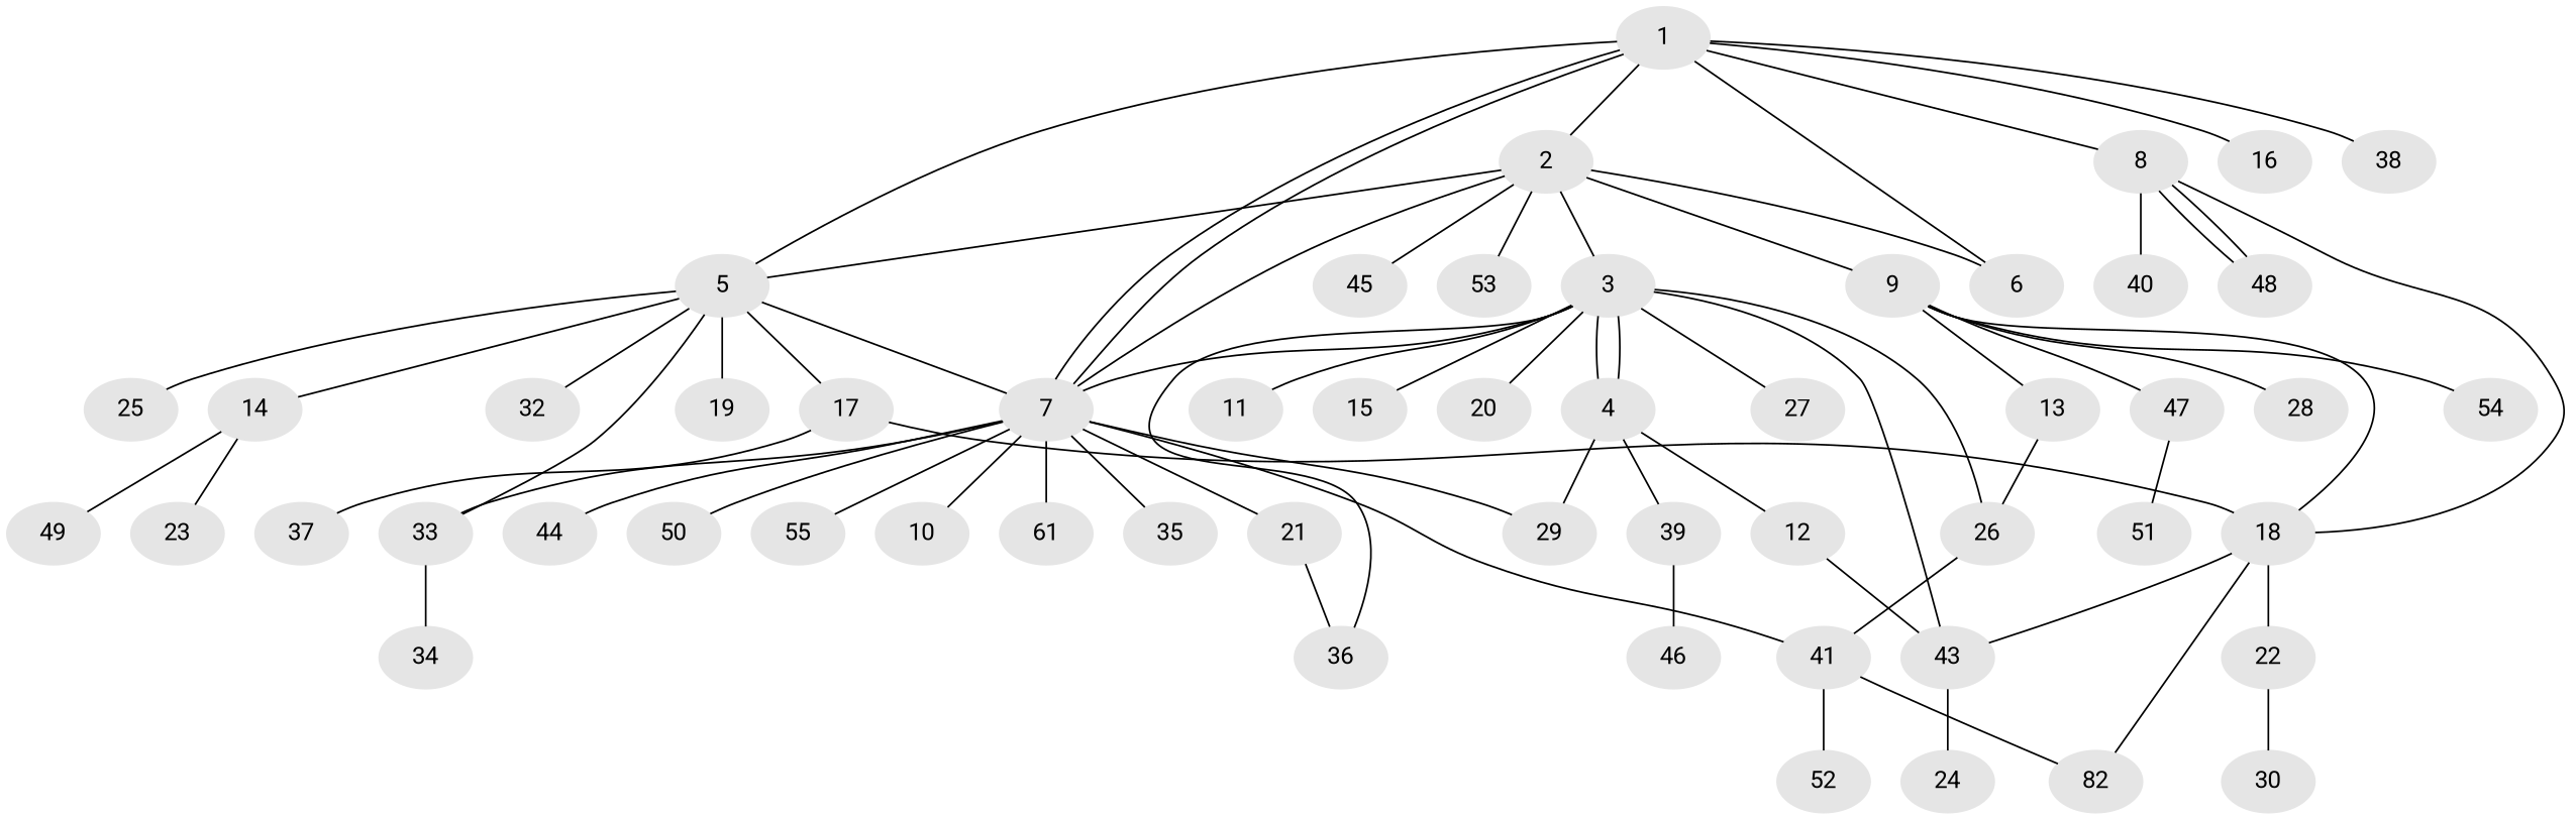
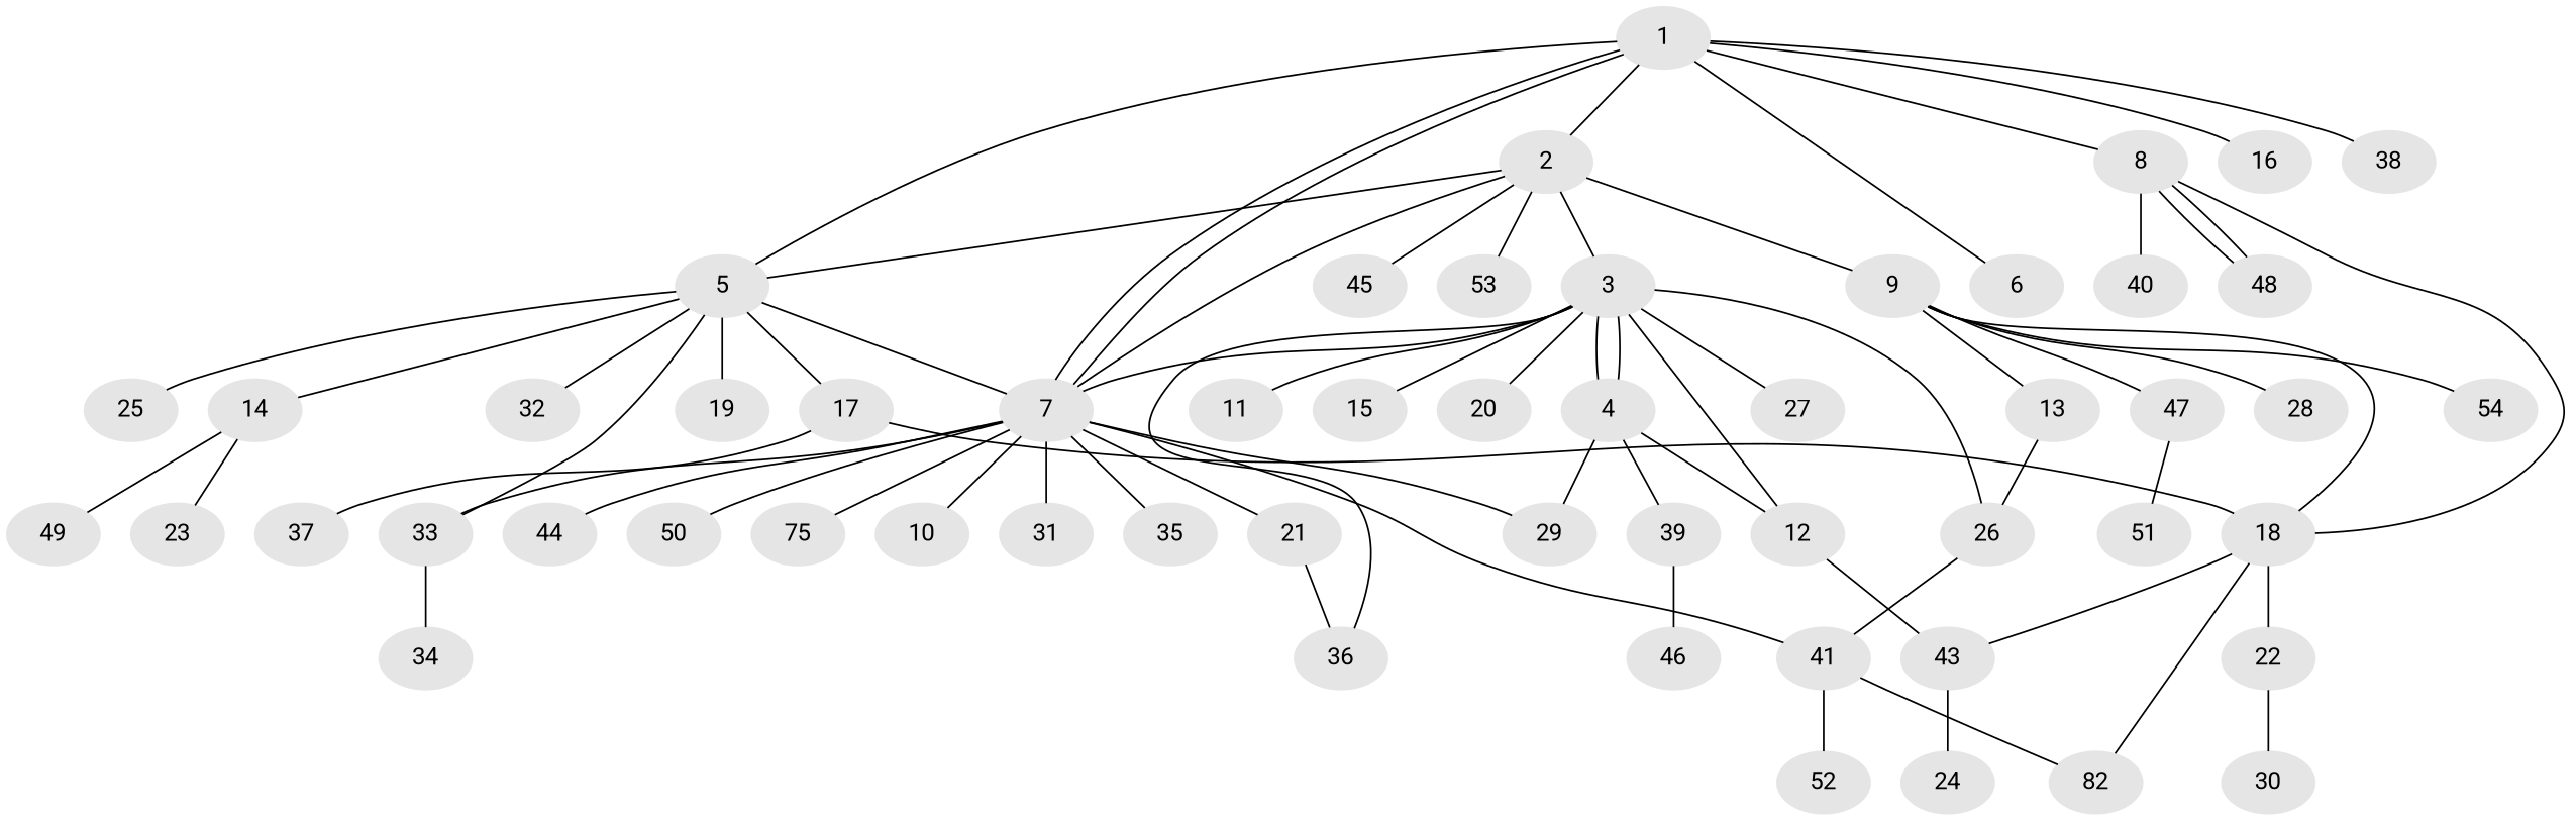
  graph {
    fontname=Roboto
    node [color=gray90 fontname=Roboto style=filled]
    edge [fontname=Roboto]
    1
    2
    5
    6
    7
    8
    16
    38
    3
    9
    45
    53
    14
    17
    19
    25
    32
    33
    29
    10
    21
-   31 [label=61]
+   31
    35
    41
    44
    50
-   55
+   55 [label=75]
    18
    40
    48
    4
    11
    12
    15
    20
    26
    27
    36
    13
    28
    47
    54
    39
    43
    46
    23
    49
    37
    34
    n50 [label=82]
    52
    22
    51
    24
    30
    1 -- 2
    1 -- 5
    1 -- 6
    1 -- 7
    1 -- 7
    1 -- 8
    1 -- 16
    1 -- 38
    2 -- 5
-   2 -- 6
    2 -- 7
    2 -- 3
    2 -- 9
    2 -- 45
    2 -- 53
    5 -- 7
    5 -- 14
    5 -- 17
    5 -- 19
    5 -- 25
    5 -- 32
    5 -- 33
    7 -- 33
    7 -- 29
    7 -- 10
    7 -- 21
    7 -- 31
    7 -- 35
    7 -- 41
    7 -- 44
    7 -- 50
    7 -- 55
    8 -- 18
    8 -- 40
    8 -- 48
    8 -- 48
    3 -- 7
    3 -- 4
    3 -- 4
    3 -- 11
-   3 -- 43
+   3 -- 12
    3 -- 15
    3 -- 20
    3 -- 26
    3 -- 27
    3 -- 36
    9 -- 18
    9 -- 13
    9 -- 28
    9 -- 47
    9 -- 54
    14 -- 23
    14 -- 49
    17 -- 18
    17 -- 37
    33 -- 34
    21 -- 36
    41 -- n50
    41 -- 52
    18 -- 43
    18 -- n50
    18 -- 22
    4 -- 29
    4 -- 12
    4 -- 39
    12 -- 43
    26 -- 41
    13 -- 26
    47 -- 51
    39 -- 46
    43 -- 24
    22 -- 30
  }
